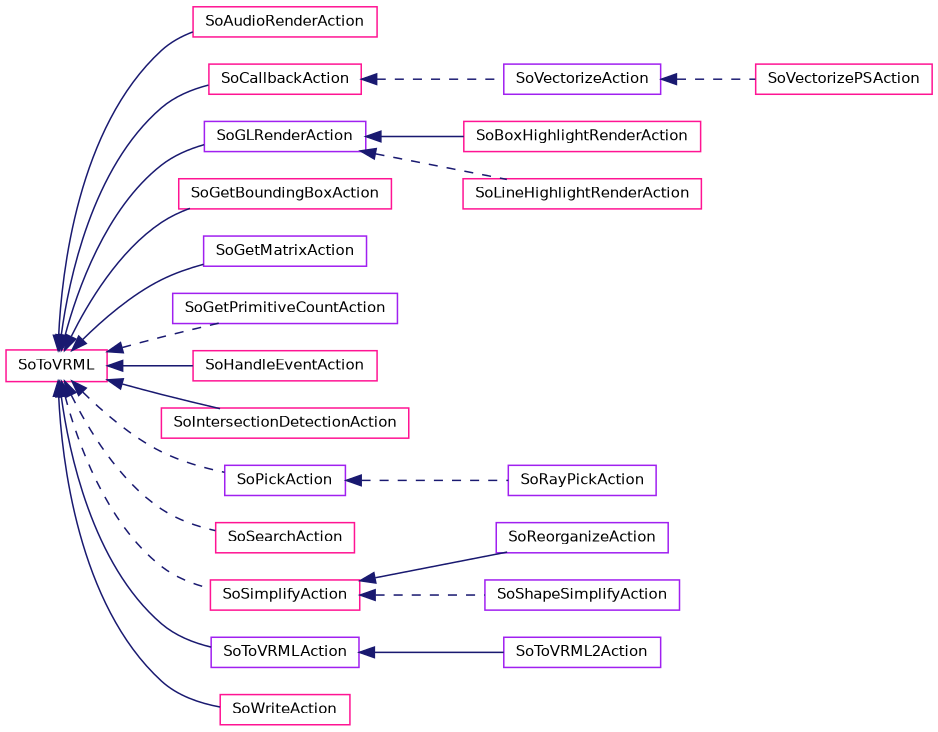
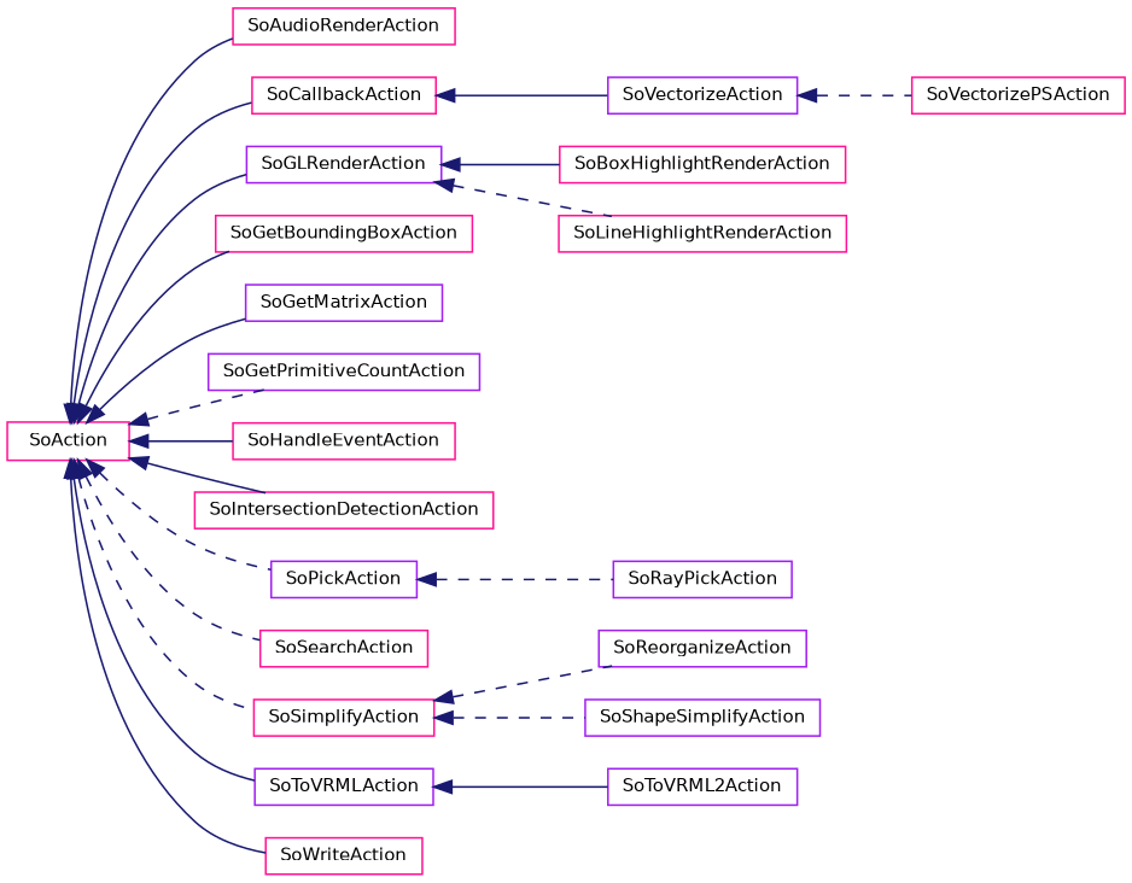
  digraph {
    rankdir=LR
    node [color=deeppink fillcolor=white fontname=Helvetica fontsize=10 shape=record style=filled]
    edge [color=midnightblue dir=back fontname=Helvetica fontsize=10 labelfontname=Helvetica labelfontsize=10 style=solid]
-   n1 [height=0.2 label=SoToVRML width=0.4]
+   n1 [height=0.2 label=SoAction width=0.4]
    n2 [height=0.2 label=SoAudioRenderAction width=0.4]
    n3 [height=0.2 label=SoCallbackAction width=0.4]
    n4 [color=purple height=0.2 label=SoGLRenderAction width=0.4]
    n5 [height=0.2 label=SoGetBoundingBoxAction width=0.4]
    n6 [color=purple height=0.2 label=SoGetMatrixAction width=0.4]
    n7 [color=purple height=0.2 label=SoGetPrimitiveCountAction width=0.4]
    n8 [height=0.2 label=SoHandleEventAction width=0.4]
    n9 [height=0.2 label=SoIntersectionDetectionAction width=0.4]
    n10 [color=purple height=0.2 label=SoPickAction width=0.4]
    n11 [height=0.2 label=SoSearchAction width=0.4]
    n12 [height=0.2 label=SoSimplifyAction width=0.4]
    n13 [color=purple height=0.2 label=SoToVRMLAction width=0.4]
    n14 [height=0.2 label=SoWriteAction width=0.4]
    n15 [color=purple height=0.2 label=SoVectorizeAction width=0.4]
    n16 [height=0.2 label=SoBoxHighlightRenderAction width=0.4]
    n17 [height=0.2 label=SoLineHighlightRenderAction width=0.4]
    n18 [color=purple height=0.2 label=SoRayPickAction width=0.4]
    n19 [color=purple height=0.2 label=SoReorganizeAction width=0.4]
    n20 [color=purple height=0.2 label=SoShapeSimplifyAction width=0.4]
    n21 [color=purple height=0.2 label=SoToVRML2Action width=0.4]
    n22 [height=0.2 label=SoVectorizePSAction width=0.4]
    n1 -> n2
    n1 -> n3
    n1 -> n4
    n1 -> n5
    n1 -> n6
    n1 -> n7 [style=dashed]
    n1 -> n8
    n1 -> n9
    n1 -> n10 [style=dashed]
    n1 -> n11 [style=dashed]
    n1 -> n12 [style=dashed]
    n1 -> n13
    n1 -> n14
-   n3 -> n15 [style=dashed]
+   n3 -> n15
    n4 -> n16
    n4 -> n17 [style=dashed]
    n10 -> n18 [style=dashed]
-   n12 -> n19
+   n12 -> n19 [style=dashed]
    n12 -> n20 [style=dashed]
    n13 -> n21
    n15 -> n22 [style=dashed]
  }
